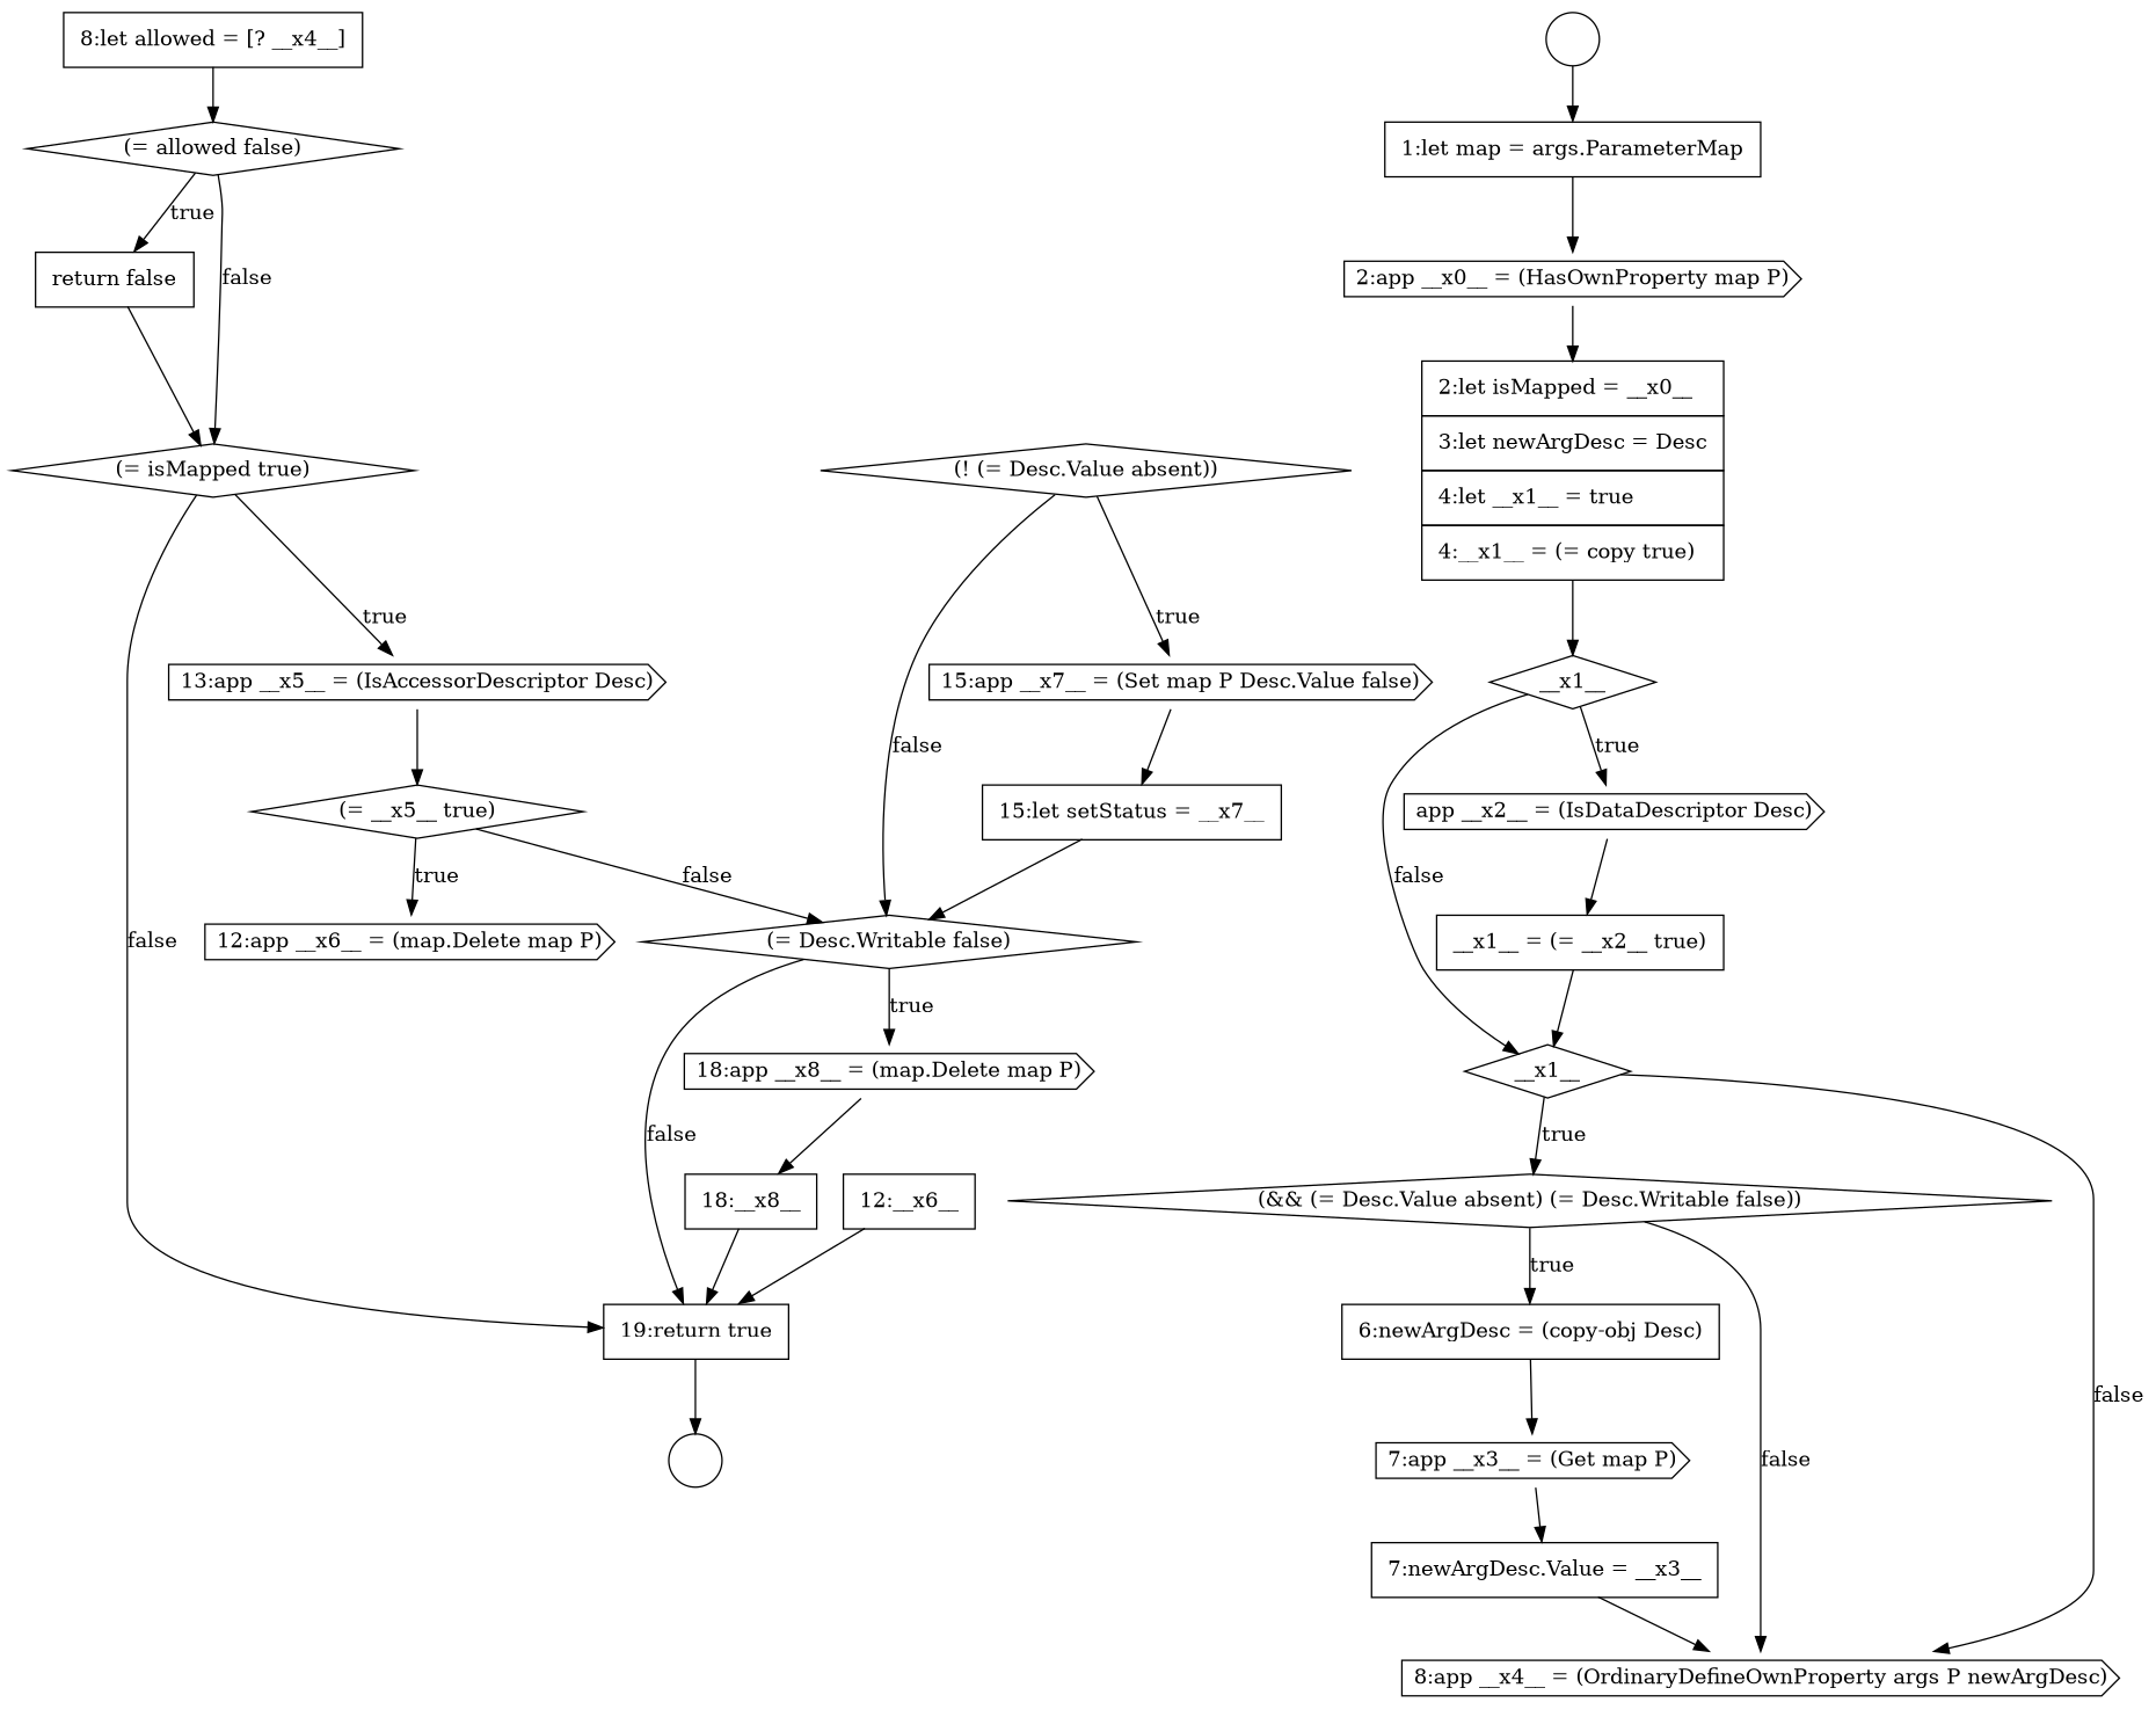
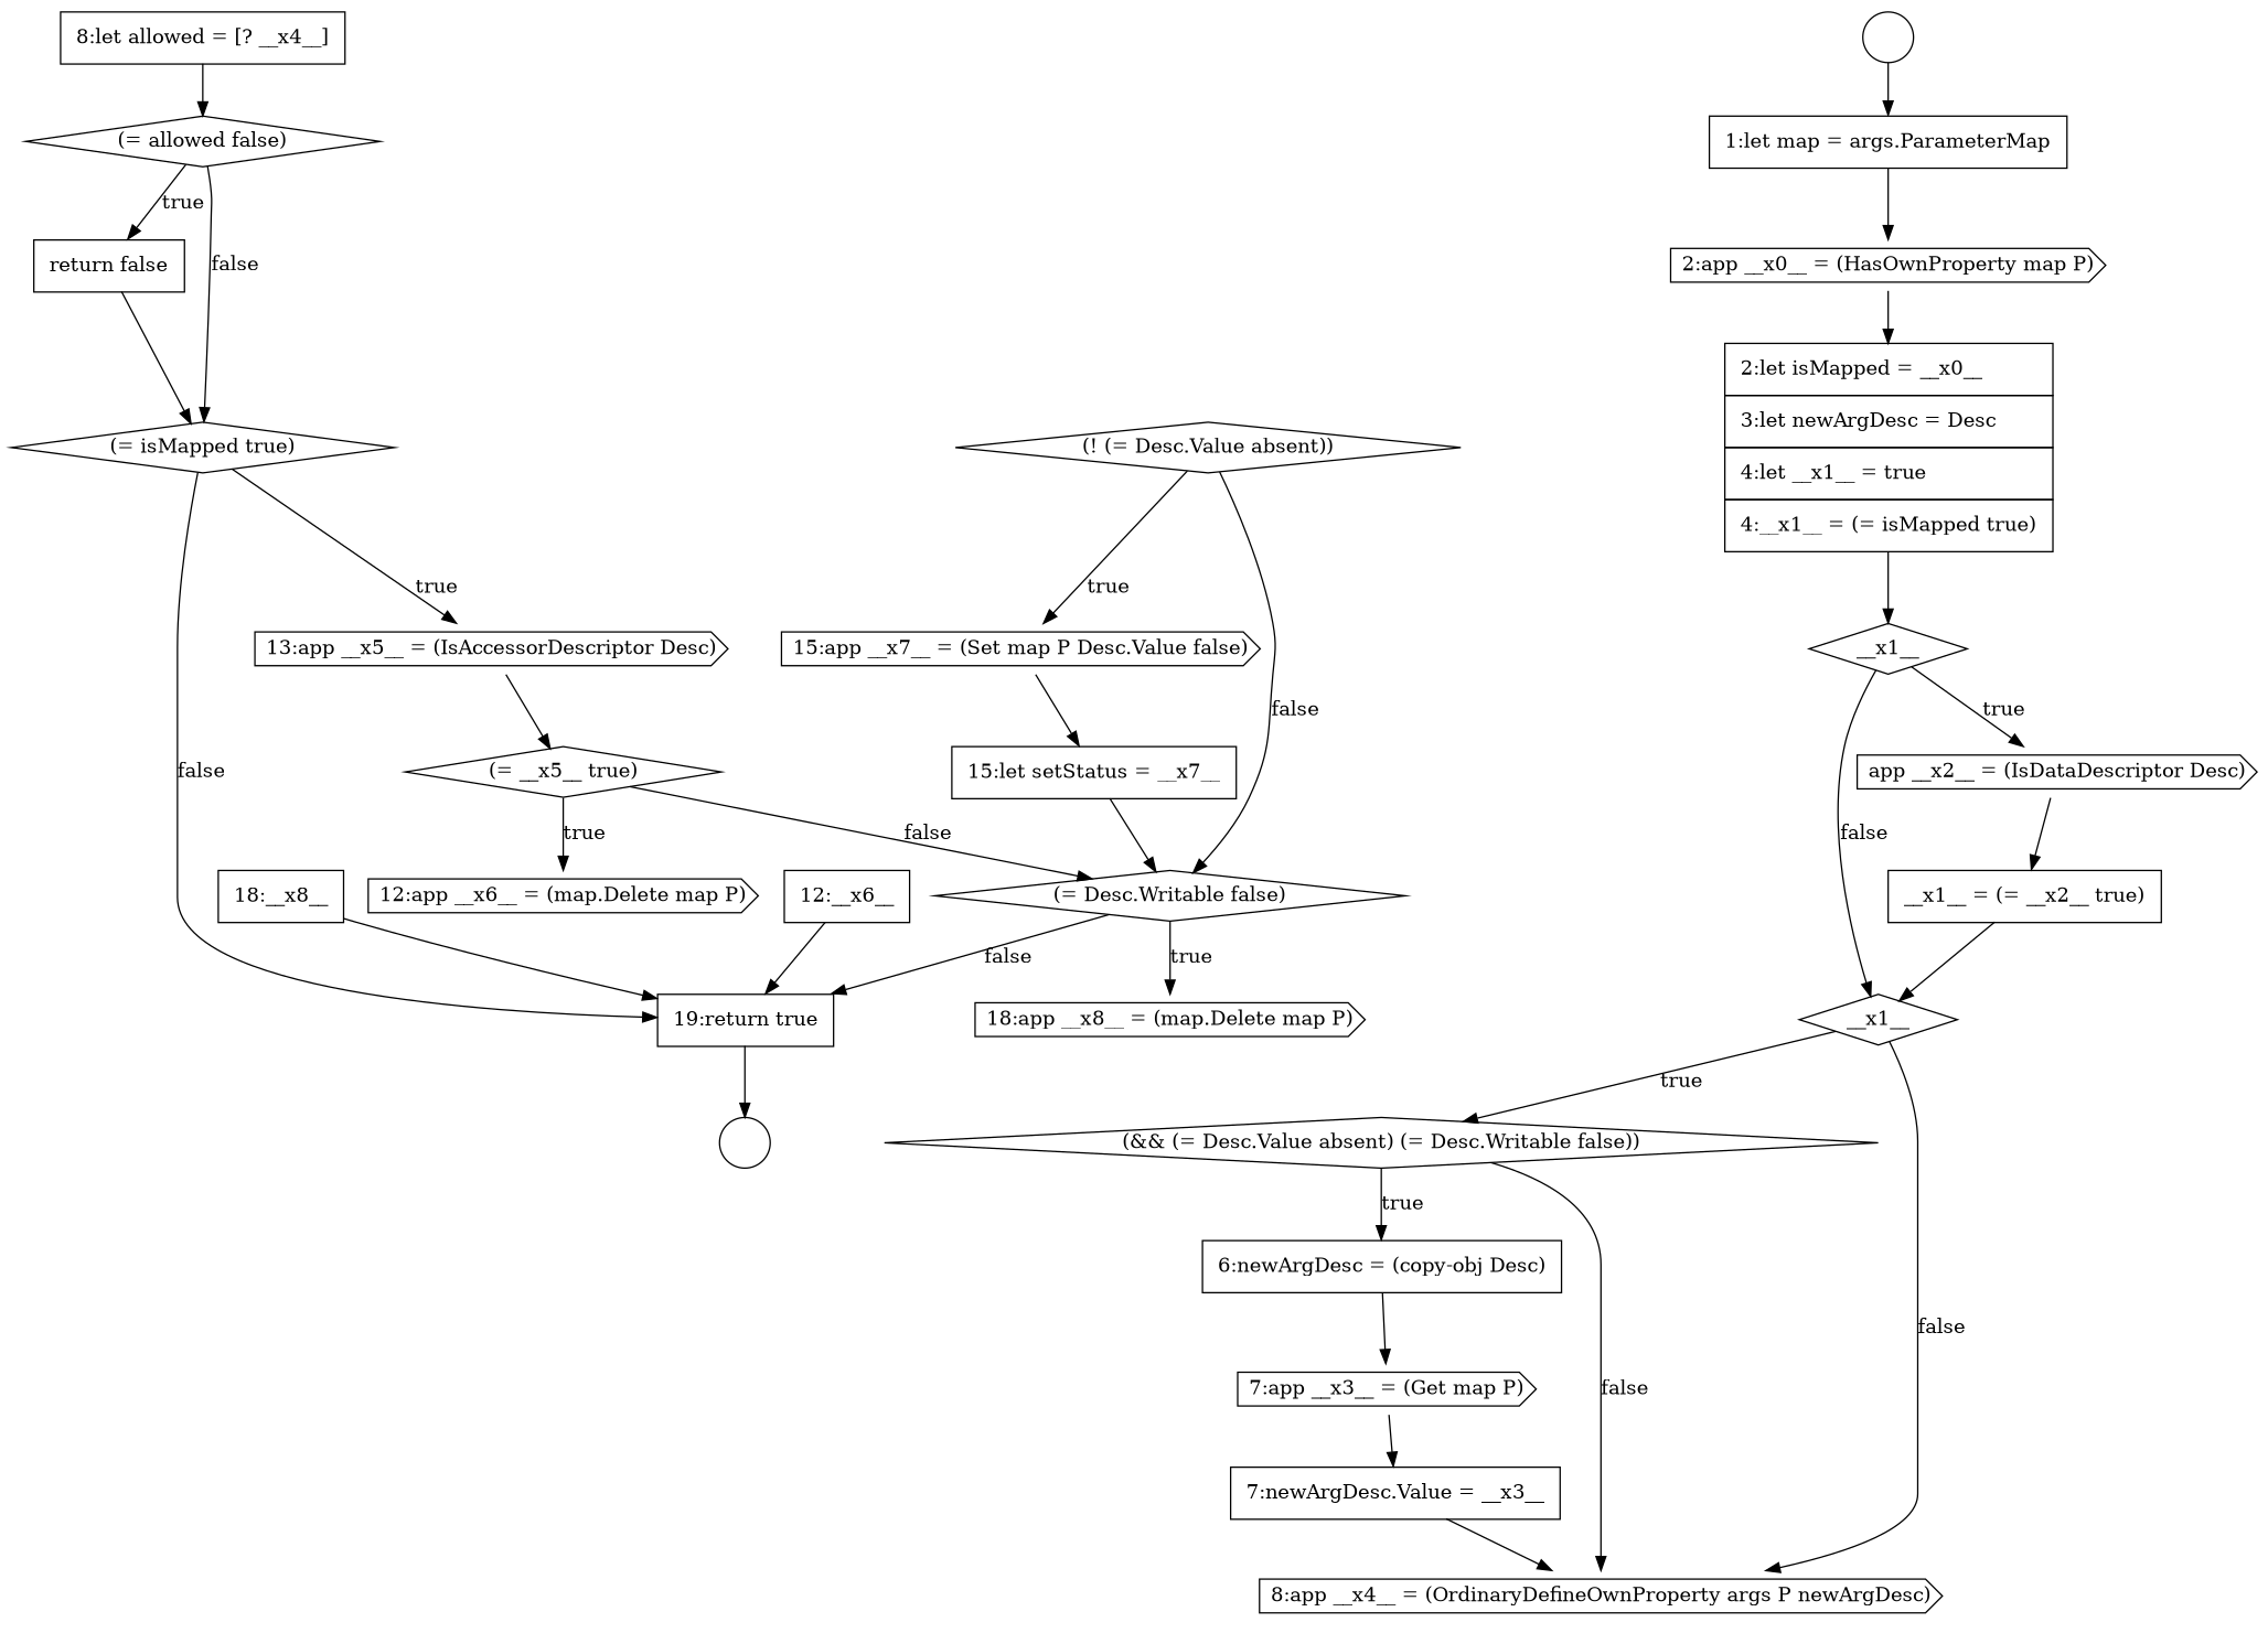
  digraph {
    node [color=black fillcolor=white shape=none style=filled]
    edge [color=black]
    n1 [label=<<font color="black">(= Desc.Writable false)</font>> shape=diamond]
    n2 [label=<<font color="black">     <table border="0" cellborder="1" cellspacing="0" cellpadding="10">       <tr><td align="left">19:return true</td></tr>     </table>   </font>> margin=0]
    n3 [label=<<font color="black">18:app __x8__ = (map.Delete map P)</font>> shape=cds]
    n4 [label=" " shape=circle]
    n5 [label=<<font color="black">     <table border="0" cellborder="1" cellspacing="0" cellpadding="10">       <tr><td align="left">18:__x8__</td></tr>     </table>   </font>> margin=0]
    n6 [label=<<font color="black">15:app __x7__ = (Set map P Desc.Value false)</font>> shape=cds]
    n7 [label=<<font color="black">     <table border="0" cellborder="1" cellspacing="0" cellpadding="10">       <tr><td align="left">15:let setStatus = __x7__</td></tr>     </table>   </font>> margin=0]
    n8 [label=<<font color="black">     <table border="0" cellborder="1" cellspacing="0" cellpadding="10">       <tr><td align="left">6:newArgDesc = (copy-obj Desc)</td></tr>     </table>   </font>> margin=0]
    n9 [label=<<font color="black">7:app __x3__ = (Get map P)</font>> shape=cds]
    n10 [label=<<font color="black">     <table border="0" cellborder="1" cellspacing="0" cellpadding="10">       <tr><td align="left">7:newArgDesc.Value = __x3__</td></tr>     </table>   </font>> margin=0]
    n11 [label=<<font color="black">     <table border="0" cellborder="1" cellspacing="0" cellpadding="10">       <tr><td align="left">1:let map = args.ParameterMap</td></tr>     </table>   </font>> margin=0]
    n12 [label=<<font color="black">2:app __x0__ = (HasOwnProperty map P)</font>> shape=cds]
-   n13 [label=<<font color="black">     <table border="0" cellborder="1" cellspacing="0" cellpadding="10">       <tr><td align="left">2:let isMapped = __x0__</td></tr>       <tr><td align="left">3:let newArgDesc = Desc</td></tr>       <tr><td align="left">4:let __x1__ = true</td></tr>       <tr><td align="left">4:__x1__ = (= copy true)</td></tr>     </table>   </font>> margin=0]
+   n13 [label=<<font color="black">     <table border="0" cellborder="1" cellspacing="0" cellpadding="10">       <tr><td align="left">2:let isMapped = __x0__</td></tr>       <tr><td align="left">3:let newArgDesc = Desc</td></tr>       <tr><td align="left">4:let __x1__ = true</td></tr>       <tr><td align="left">4:__x1__ = (= isMapped true)</td></tr>     </table>   </font>> margin=0]
    n14 [label=<<font color="black">     <table border="0" cellborder="1" cellspacing="0" cellpadding="10">       <tr><td align="left">8:let allowed = [? __x4__]</td></tr>     </table>   </font>> margin=0]
    n15 [label=<<font color="black">(= allowed false)</font>> shape=diamond]
    n16 [label=<<font color="black">     <table border="0" cellborder="1" cellspacing="0" cellpadding="10">       <tr><td align="left">return false</td></tr>     </table>   </font>> margin=0]
    n17 [label=<<font color="black">(= isMapped true)</font>> shape=diamond]
    n18 [label=<<font color="black">12:app __x6__ = (map.Delete map P)</font>> shape=cds]
    n19 [label=<<font color="black">     <table border="0" cellborder="1" cellspacing="0" cellpadding="10">       <tr><td align="left">12:__x6__</td></tr>     </table>   </font>> margin=0]
    n20 [label=<<font color="black">__x1__</font>> shape=diamond]
    n21 [label=<<font color="black">(&amp;&amp; (= Desc.Value absent) (= Desc.Writable false))</font>> shape=diamond]
    n22 [label=<<font color="black">8:app __x4__ = (OrdinaryDefineOwnProperty args P newArgDesc)</font>> shape=cds]
    n23 [label=<<font color="black">13:app __x5__ = (IsAccessorDescriptor Desc)</font>> shape=cds]
    n24 [label=<<font color="black">(= __x5__ true)</font>> shape=diamond]
    n25 [label=<<font color="black">(! (= Desc.Value absent))</font>> shape=diamond]
    n26 [label=<<font color="black">__x1__</font>> shape=diamond]
    n27 [label=<<font color="black">app __x2__ = (IsDataDescriptor Desc)</font>> shape=cds]
    n28 [label=<<font color="black">     <table border="0" cellborder="1" cellspacing="0" cellpadding="10">       <tr><td align="left">__x1__ = (= __x2__ true)</td></tr>     </table>   </font>> margin=0]
    n29 [label=" " shape=circle]
    n1 -> n2 [label=<<font color="black">false</font>>]
    n1 -> n3 [label=<<font color="black">true</font>>]
    n2 -> n4
-   n3 -> n5
    n5 -> n2
    n6 -> n7
    n7 -> n1
    n8 -> n9
    n9 -> n10
    n10 -> n22
    n11 -> n12
    n12 -> n13
    n13 -> n26
    n14 -> n15
    n15 -> n16 [label=<<font color="black">true</font>>]
    n15 -> n17 [label=<<font color="black">false</font>>]
    n16 -> n17
    n17 -> n2 [label=<<font color="black">false</font>>]
    n17 -> n23 [label=<<font color="black">true</font>>]
    n19 -> n2
    n20 -> n21 [label=<<font color="black">true</font>>]
    n20 -> n22 [label=<<font color="black">false</font>>]
    n21 -> n8 [label=<<font color="black">true</font>>]
    n21 -> n22 [label=<<font color="black">false</font>>]
    n23 -> n24
    n24 -> n1 [label=<<font color="black">false</font>>]
    n24 -> n18 [label=<<font color="black">true</font>>]
    n25 -> n1 [label=<<font color="black">false</font>>]
    n25 -> n6 [label=<<font color="black">true</font>>]
    n26 -> n20 [label=<<font color="black">false</font>>]
    n26 -> n27 [label=<<font color="black">true</font>>]
    n27 -> n28
    n28 -> n20
    n29 -> n11
  }
